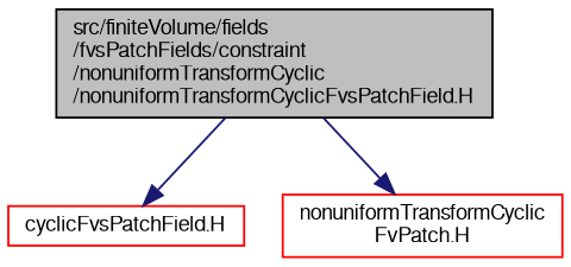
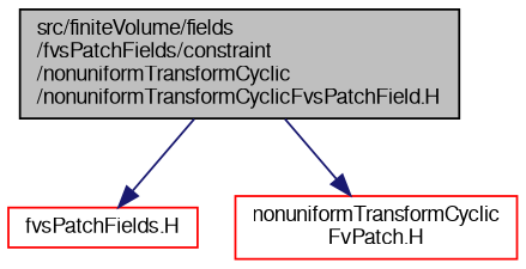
  digraph {
    node [color=red fontname=FreeSans fontsize=10 shape=record]
    edge [color=midnightblue fontname=FreeSans fontsize=10 labelfontname=FreeSans labelfontsize=10 style=solid]
    n1 [color=black fillcolor=grey75 fontcolor=black height=0.2 label="src/finiteVolume/fields\l/fvsPatchFields/constraint\l/nonuniformTransformCyclic\l/nonuniformTransformCyclicFvsPatchField.H" style=filled width=0.4]
-   n2 [height=0.2 label="cyclicFvsPatchField.H" width=0.4]
+   n2 [height=0.2 label="fvsPatchFields.H" width=0.4]
    n3 [height=0.2 label="nonuniformTransformCyclic\lFvPatch.H" width=0.4]
    n1 -> n2
    n1 -> n3
  }
